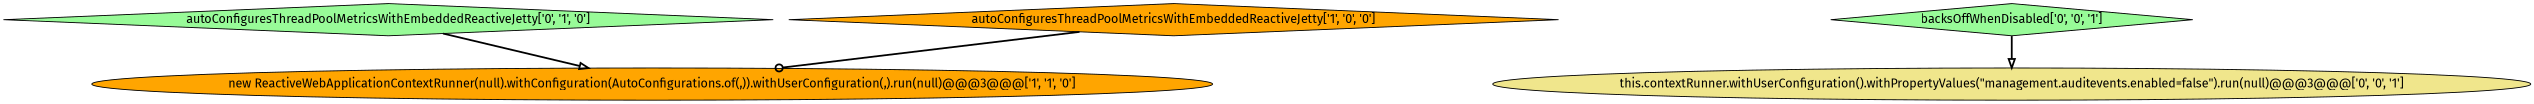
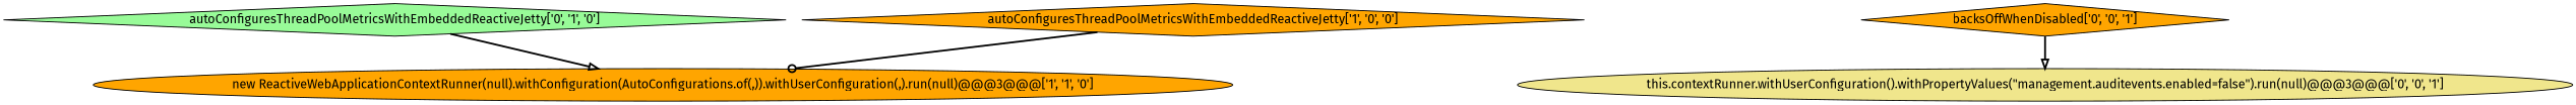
  digraph {
    fontname="Fira Sans"
    node [fillcolor=palegreen shape=diamond style=filled fontname="Fira Sans"]
    edge [style=bold arrowhead=onormal fontname="Fira Sans"]
    n1 [label="autoConfiguresThreadPoolMetricsWithEmbeddedReactiveJetty['0', '1', '0']"]
    n2 [fillcolor=orange label="new ReactiveWebApplicationContextRunner(null).withConfiguration(AutoConfigurations.of(,)).withUserConfiguration(,).run(null)@@@3@@@['1', '1', '0']" shape=ellipse]
-   n3 [label="backsOffWhenDisabled['0', '0', '1']"]
+   n3 [fillcolor=orange label="backsOffWhenDisabled['0', '0', '1']"]
    n4 [fillcolor=khaki label="this.contextRunner.withUserConfiguration().withPropertyValues(\"management.auditevents.enabled=false\").run(null)@@@3@@@['0', '0', '1']" shape=ellipse]
    n5 [fillcolor=orange label="autoConfiguresThreadPoolMetricsWithEmbeddedReactiveJetty['1', '0', '0']"]
    n1 -> n2
    n3 -> n4
    n5 -> n2 [arrowhead=odot]
  }
